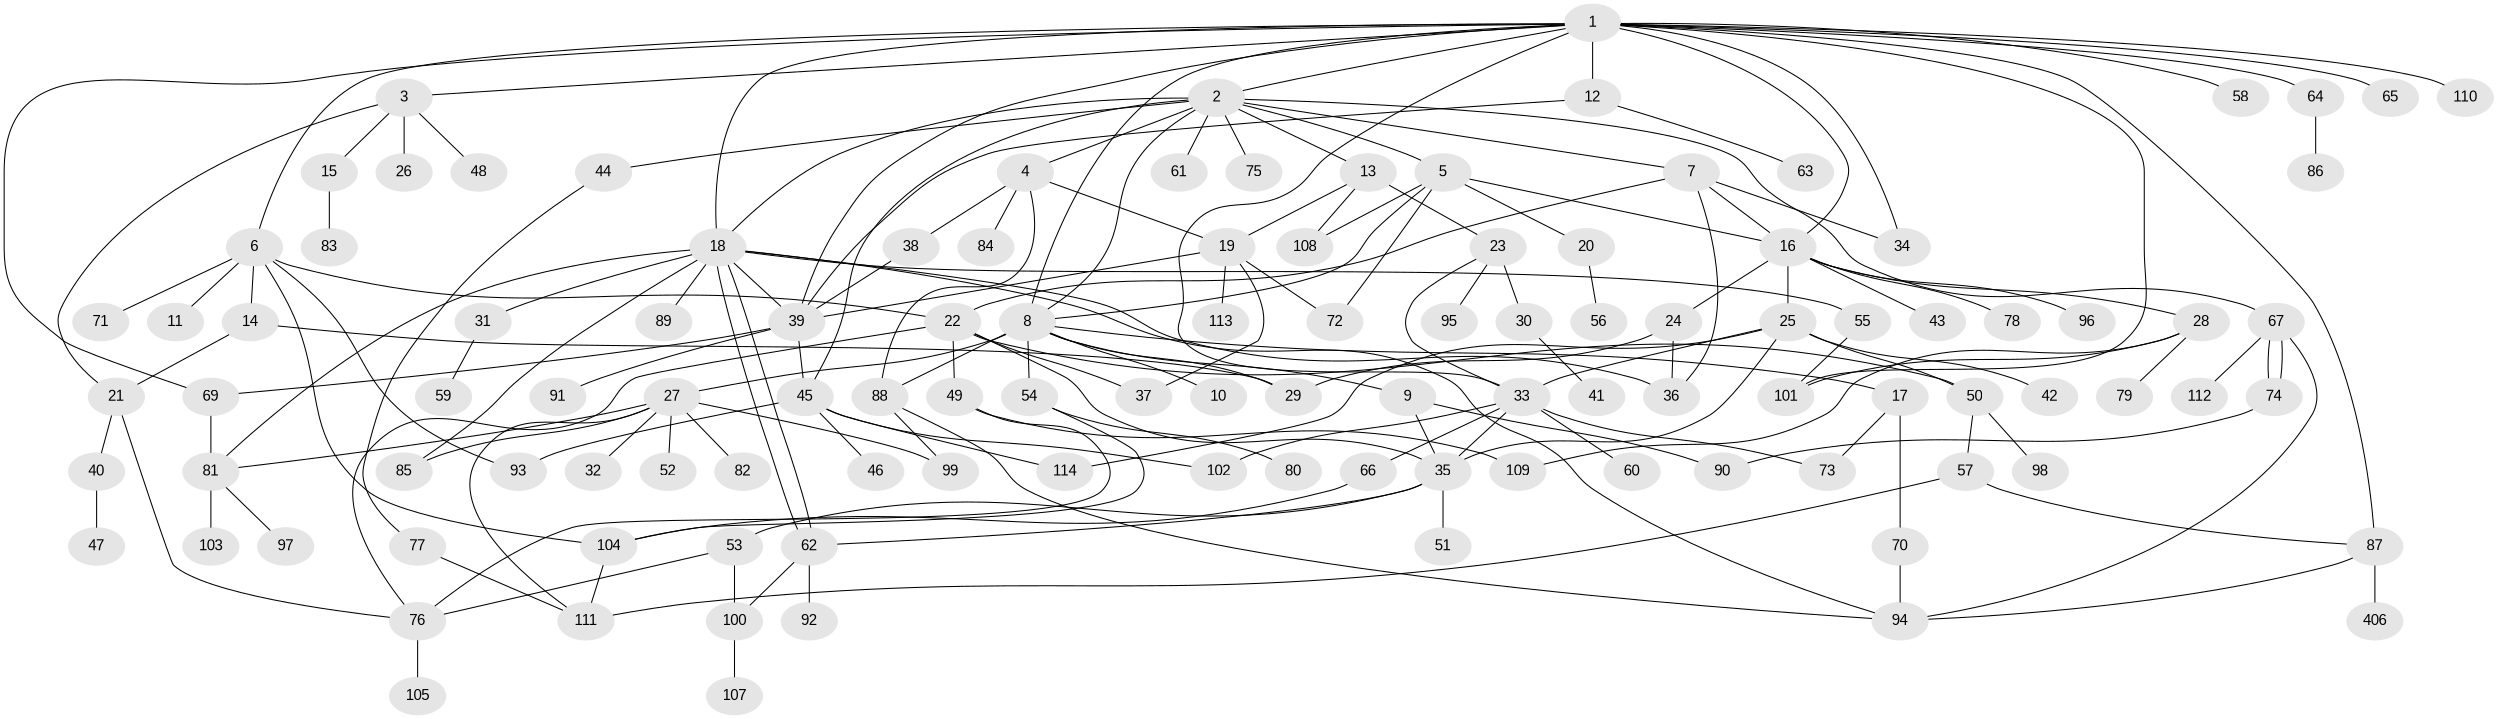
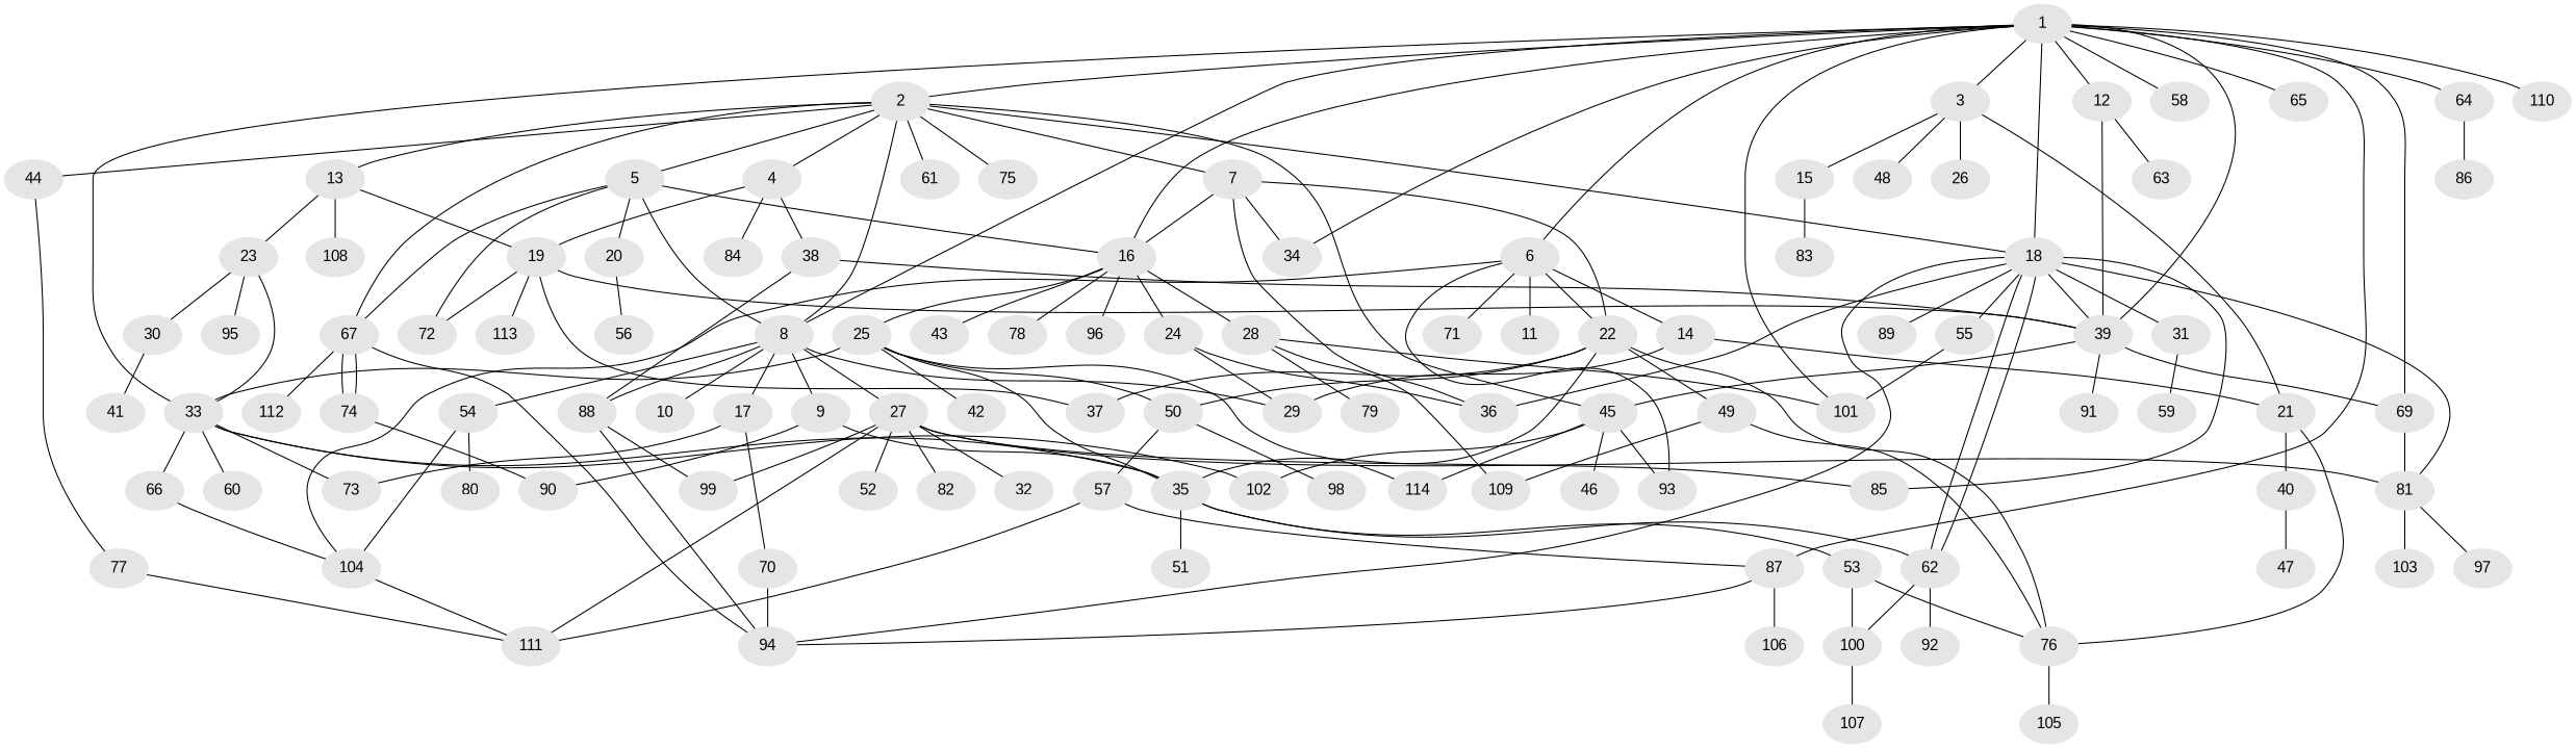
  graph {
    fontname="Liberation Sans"
    node [color=gray90 fontname="Liberation Sans" style=filled]
    edge [fontname="Liberation Sans"]
    1
    2
    3
    6
    8
    12
    16
    18
    33
    34
    39
    58
    64
    65
    69
    87
    101
    110
    4
    5
    7
    13
    44
    45
    61
    67
    75
    15
    21
    26
    48
    11
    14
    22
    71
    93
    104
    9
    10
    17
    27
    29
    54
    88
    63
    24
    25
    28
    43
    78
    96
    36
    31
    55
    62
    81
    85
    89
    94
    35
    73
    60
    66
    102
    91
    86
-   106 [label=406]
+   106
    19
    38
    84
    20
    72
    23
    108
    77
    114
    46
    74
    112
    83
    40
    76
    37
    113
    56
    49
    50
    111
    90
    70
    32
    52
    82
    99
    80
    51
    53
    30
    95
    42
    79
    109
    59
    100
    92
    97
    103
    47
    105
    57
    98
    41
    107
    1 -- 2
    1 -- 3
    1 -- 6
    1 -- 8
    1 -- 12
    1 -- 16
    1 -- 18
    1 -- 33
    1 -- 34
    1 -- 39
    1 -- 58
    1 -- 64
    1 -- 65
    1 -- 69
    1 -- 87
    1 -- 101
    1 -- 110
    2 -- 8
    2 -- 18
    2 -- 4
    2 -- 5
    2 -- 7
    2 -- 13
    2 -- 44
    2 -- 45
    2 -- 61
    2 -- 67
    2 -- 75
    3 -- 15
    3 -- 21
    3 -- 26
    3 -- 48
    6 -- 11
    6 -- 14
    6 -- 22
    6 -- 71
    6 -- 93
    6 -- 104
    8 -- 9
    8 -- 10
    8 -- 17
    8 -- 27
    8 -- 29
    8 -- 54
    8 -- 88
    12 -- 39
    12 -- 63
    16 -- 24
    16 -- 25
    16 -- 28
    16 -- 43
    16 -- 78
    16 -- 96
    18 -- 39
    18 -- 36
    18 -- 31
    18 -- 55
    18 -- 62
    18 -- 62
    18 -- 81
    18 -- 85
    18 -- 89
    18 -- 94
    33 -- 35
    33 -- 73
    33 -- 60
    33 -- 66
    33 -- 102
    39 -- 69
    39 -- 45
    39 -- 91
    64 -- 86
    69 -- 81
    87 -- 94
    87 -- 106
    4 -- 19
    4 -- 38
    4 -- 84
    5 -- 8
    5 -- 16
-   5 -- 108
+   5 -- 67
    5 -- 20
    5 -- 72
    7 -- 16
    7 -- 34
    7 -- 22
    7 -- 36
    13 -- 19
    13 -- 23
    13 -- 108
    44 -- 77
    45 -- 93
    45 -- 102
    45 -- 114
    45 -- 46
    67 -- 94
    67 -- 74
    67 -- 74
    67 -- 112
    15 -- 83
    21 -- 40
    21 -- 76
    14 -- 21
    14 -- 29
    22 -- 35
    22 -- 76
    22 -- 37
    22 -- 49
    22 -- 50
    104 -- 111
    9 -- 35
    9 -- 90
    17 -- 73
    17 -- 70
    27 -- 81
    27 -- 85
    27 -- 111
    27 -- 32
    27 -- 52
    27 -- 82
    27 -- 99
    54 -- 104
    54 -- 80
    88 -- 94
    88 -- 99
    24 -- 29
    24 -- 36
    25 -- 33
    25 -- 35
    25 -- 114
    25 -- 50
    25 -- 42
    28 -- 101
    28 -- 79
    28 -- 109
    31 -- 59
    55 -- 101
    62 -- 100
    62 -- 92
    81 -- 97
    81 -- 103
    35 -- 62
    35 -- 51
    35 -- 53
    66 -- 104
    19 -- 39
    19 -- 72
    19 -- 37
    19 -- 113
    38 -- 39
-   4 -- 88
+   38 -- 88
    20 -- 56
    23 -- 33
    23 -- 30
    23 -- 95
    77 -- 111
    74 -- 90
    40 -- 47
    76 -- 105
    49 -- 76
    49 -- 109
    50 -- 57
    50 -- 98
    70 -- 94
    53 -- 76
    53 -- 100
    30 -- 41
    100 -- 107
    57 -- 87
    57 -- 111
  }
